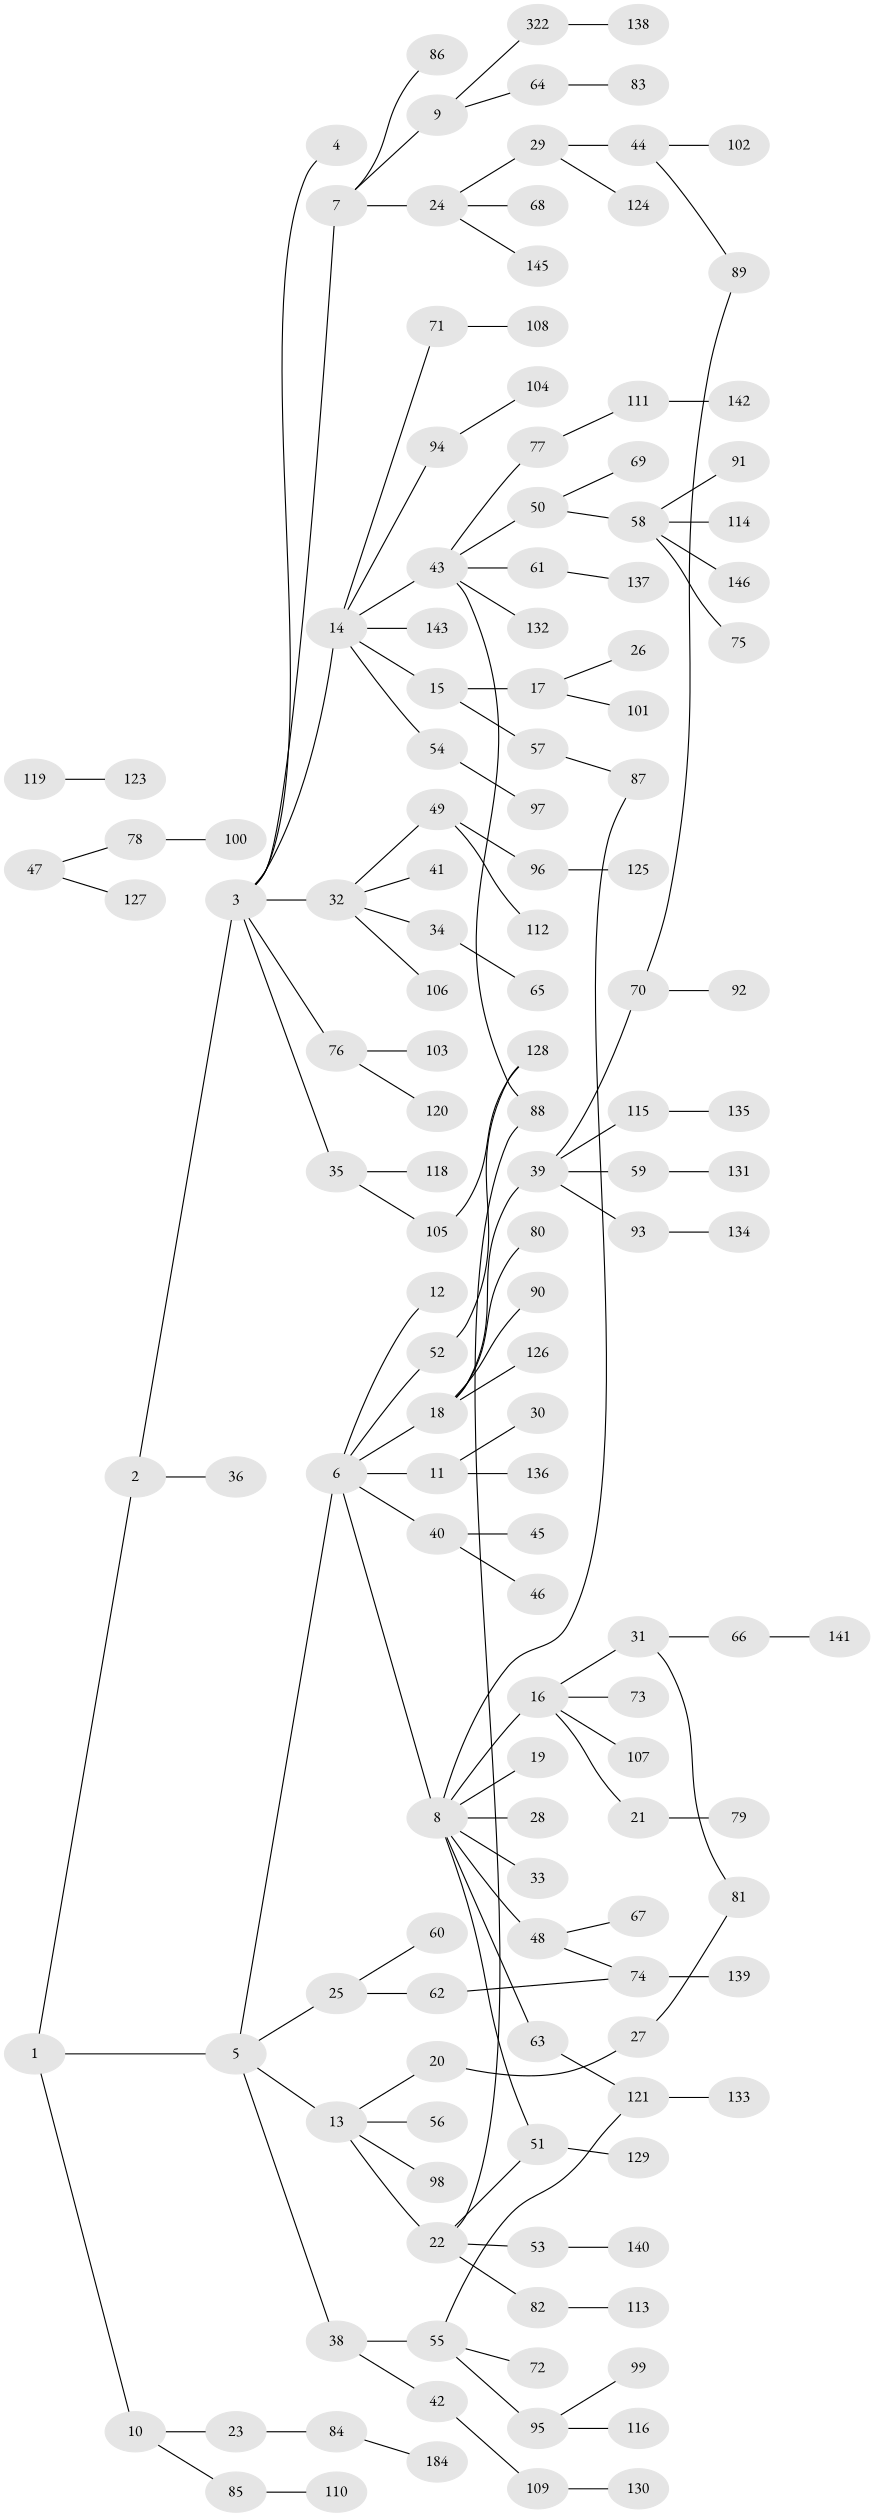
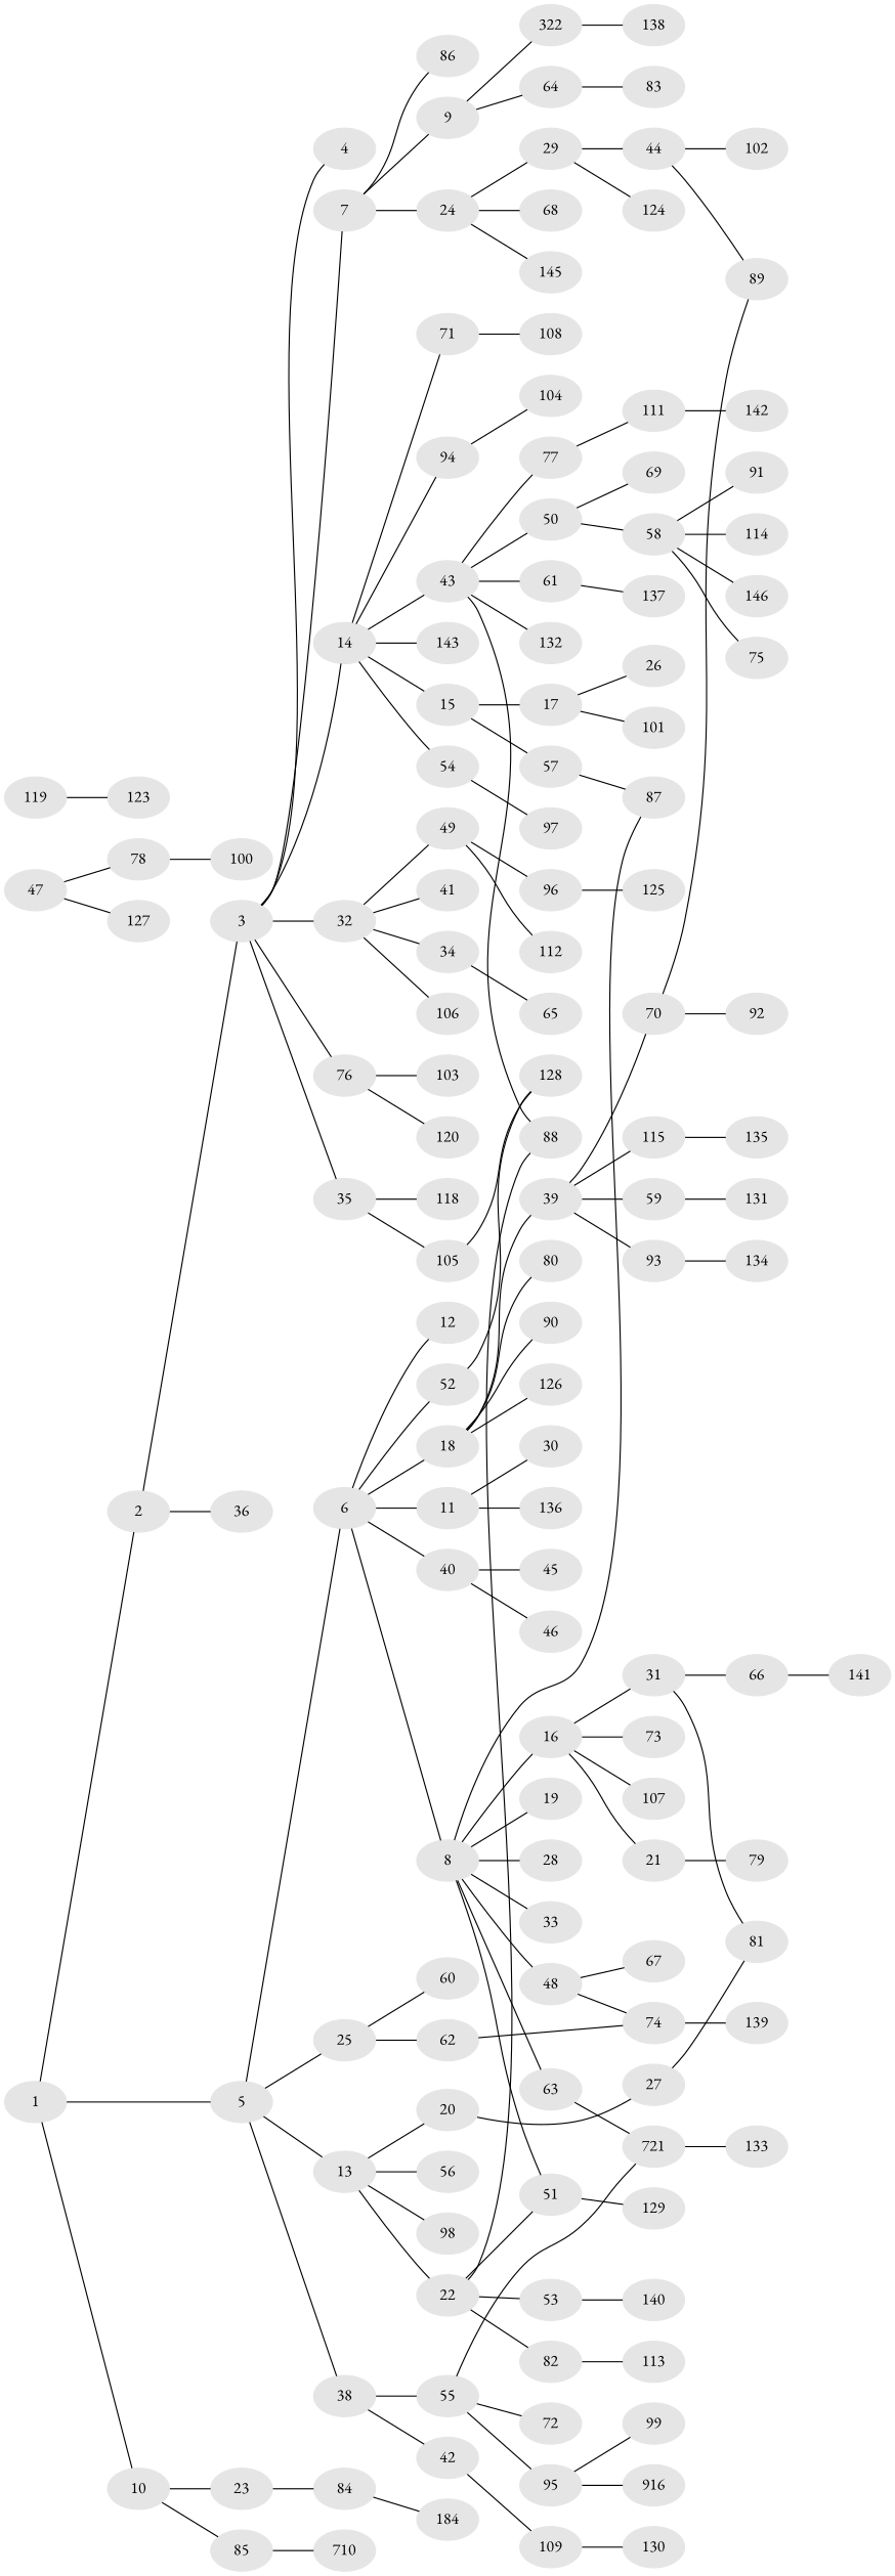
  graph {
    fontname="EB Garamond"
    rankdir=LR
    node [color=gray90 fontname="EB Garamond" style=filled]
    edge [fontname="EB Garamond"]
    1
    2
    5
    10
    3
    36
    6
    13
    25
    38
    23
    85
    4
    7
    14
    32
    35
    76
    9
    24
    86
    15
    43
    54
    71
    94
    143
    34
    41
    49
    106
    105
    118
    103
    120
    8
    11
    12
    18
    40
    52
    20
    22
    56
    98
    60
    62
    42
    55
    16
    19
    28
    33
    48
    51
    63
    87
    30
    136
    39
    80
    90
    126
    45
    46
    128
    64
    n68 [label=322]
    29
    68
    145
    21
    31
    73
    107
    67
    74
    129
-   121
+   121 [label=721]
    83
    138
    84
-   110
+   110 [label=710]
    27
    53
    82
    88
    17
    57
    50
    61
    77
    132
    97
    108
    104
    26
    101
    79
    81
    66
    59
    70
    93
    115
    140
    113
    n108 [label=184]
    44
    124
    47
    78
    127
    89
    102
    141
    65
    96
    112
    109
    72
    95
    131
    92
    134
    135
    130
    58
    69
    137
    111
    100
    139
    125
    75
    91
    114
    146
    99
-   116
+   116 [label=916]
    133
    142
    119
    123
    1 -- 2
    1 -- 5
    1 -- 10
    2 -- 3
    2 -- 36
    5 -- 6
    5 -- 13
    5 -- 25
    5 -- 38
    10 -- 23
    10 -- 85
    3 -- 4
    3 -- 7
    3 -- 14
    3 -- 32
    3 -- 35
    3 -- 76
    6 -- 8
    6 -- 11
    6 -- 12
    6 -- 18
    6 -- 40
    6 -- 52
    13 -- 20
    13 -- 22
    13 -- 56
    13 -- 98
    25 -- 60
    25 -- 62
    38 -- 42
    38 -- 55
    23 -- 84
    85 -- 110
    7 -- 9
    7 -- 24
    7 -- 86
    14 -- 15
    14 -- 43
    14 -- 54
    14 -- 71
    14 -- 94
    14 -- 143
    32 -- 34
    32 -- 41
    32 -- 49
    32 -- 106
    35 -- 105
    35 -- 118
    76 -- 103
    76 -- 120
    9 -- 64
    9 -- n68
    24 -- 29
    24 -- 68
    24 -- 145
    15 -- 17
    15 -- 57
    43 -- 88
    43 -- 50
    43 -- 61
    43 -- 77
    43 -- 132
    54 -- 97
    71 -- 108
    94 -- 104
    34 -- 65
    49 -- 96
    49 -- 112
    105 -- 128
    8 -- 16
    8 -- 19
    8 -- 28
    8 -- 33
    8 -- 48
    8 -- 51
    8 -- 63
    8 -- 87
    11 -- 30
    11 -- 136
    18 -- 39
    18 -- 80
    18 -- 90
    18 -- 126
    40 -- 45
    40 -- 46
    52 -- 128
    20 -- 27
    22 -- 51
    22 -- 53
    22 -- 82
    22 -- 88
    62 -- 74
    42 -- 109
    55 -- 121
    55 -- 72
    55 -- 95
    16 -- 21
    16 -- 31
    16 -- 73
    16 -- 107
    48 -- 67
    48 -- 74
    51 -- 129
    63 -- 121
    39 -- 59
    39 -- 70
    39 -- 93
    39 -- 115
    64 -- 83
    n68 -- 138
    29 -- 44
    29 -- 124
    21 -- 79
    31 -- 81
    31 -- 66
    74 -- 139
    121 -- 133
    84 -- n108
    27 -- 81
    53 -- 140
    82 -- 113
    17 -- 26
    17 -- 101
    57 -- 87
    50 -- 58
    50 -- 69
    61 -- 137
    77 -- 111
    66 -- 141
    59 -- 131
    70 -- 89
    70 -- 92
    93 -- 134
    115 -- 135
    44 -- 89
    44 -- 102
    47 -- 78
    47 -- 127
    78 -- 100
    96 -- 125
    109 -- 130
    95 -- 99
    95 -- 116
    58 -- 75
    58 -- 91
    58 -- 114
    58 -- 146
    111 -- 142
    119 -- 123
  }
